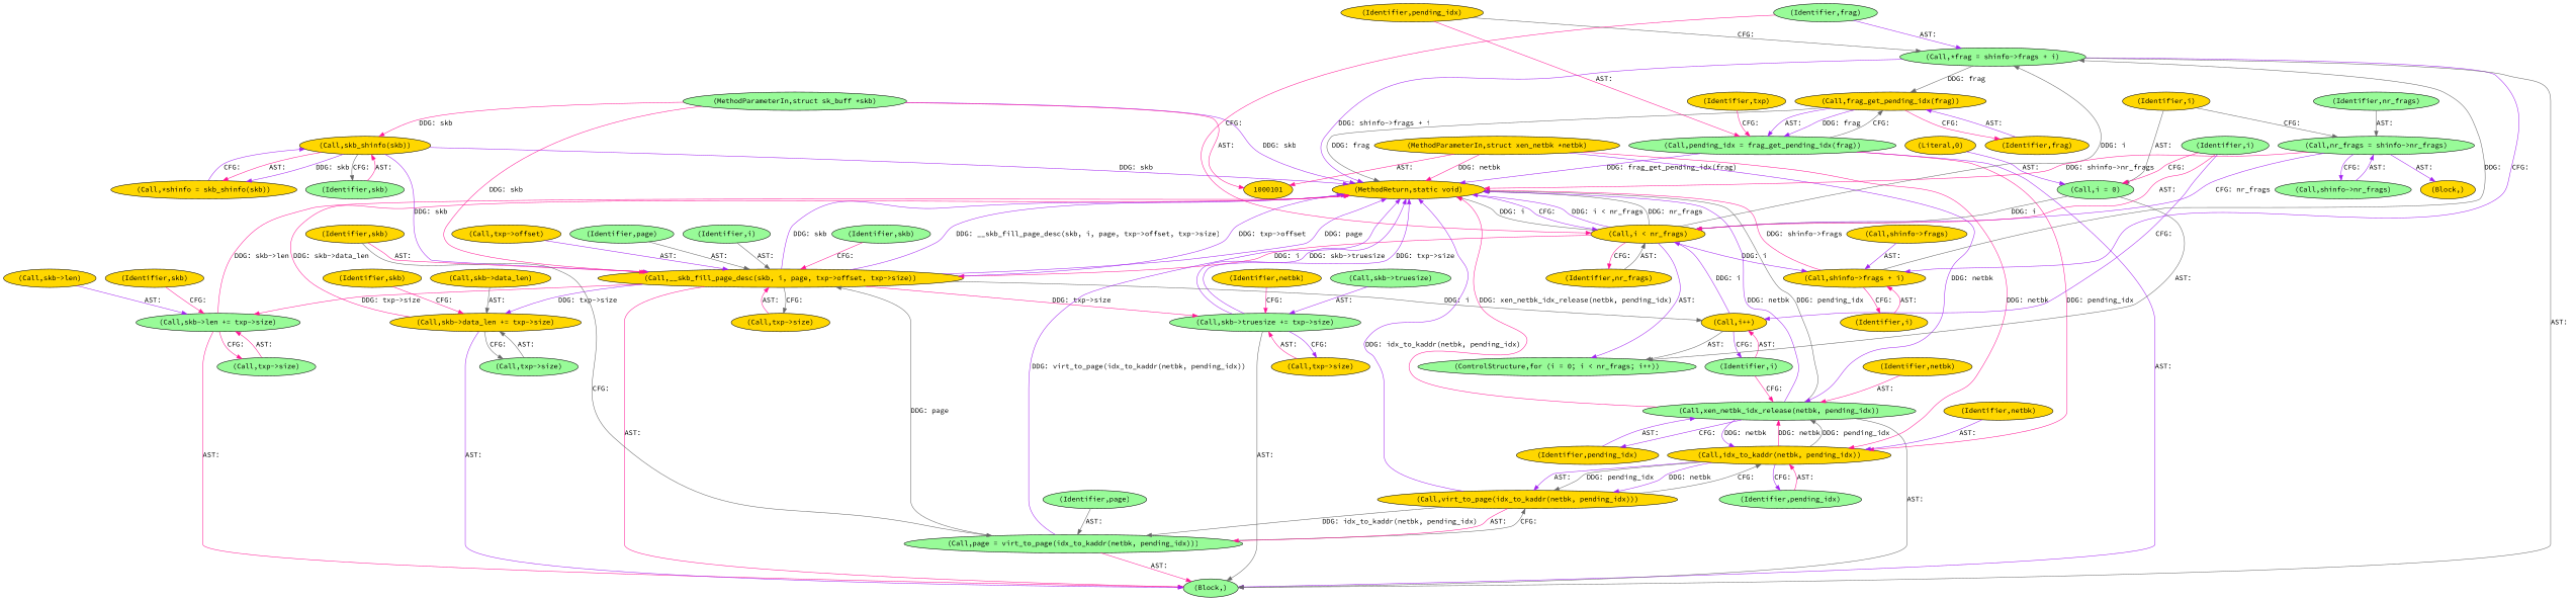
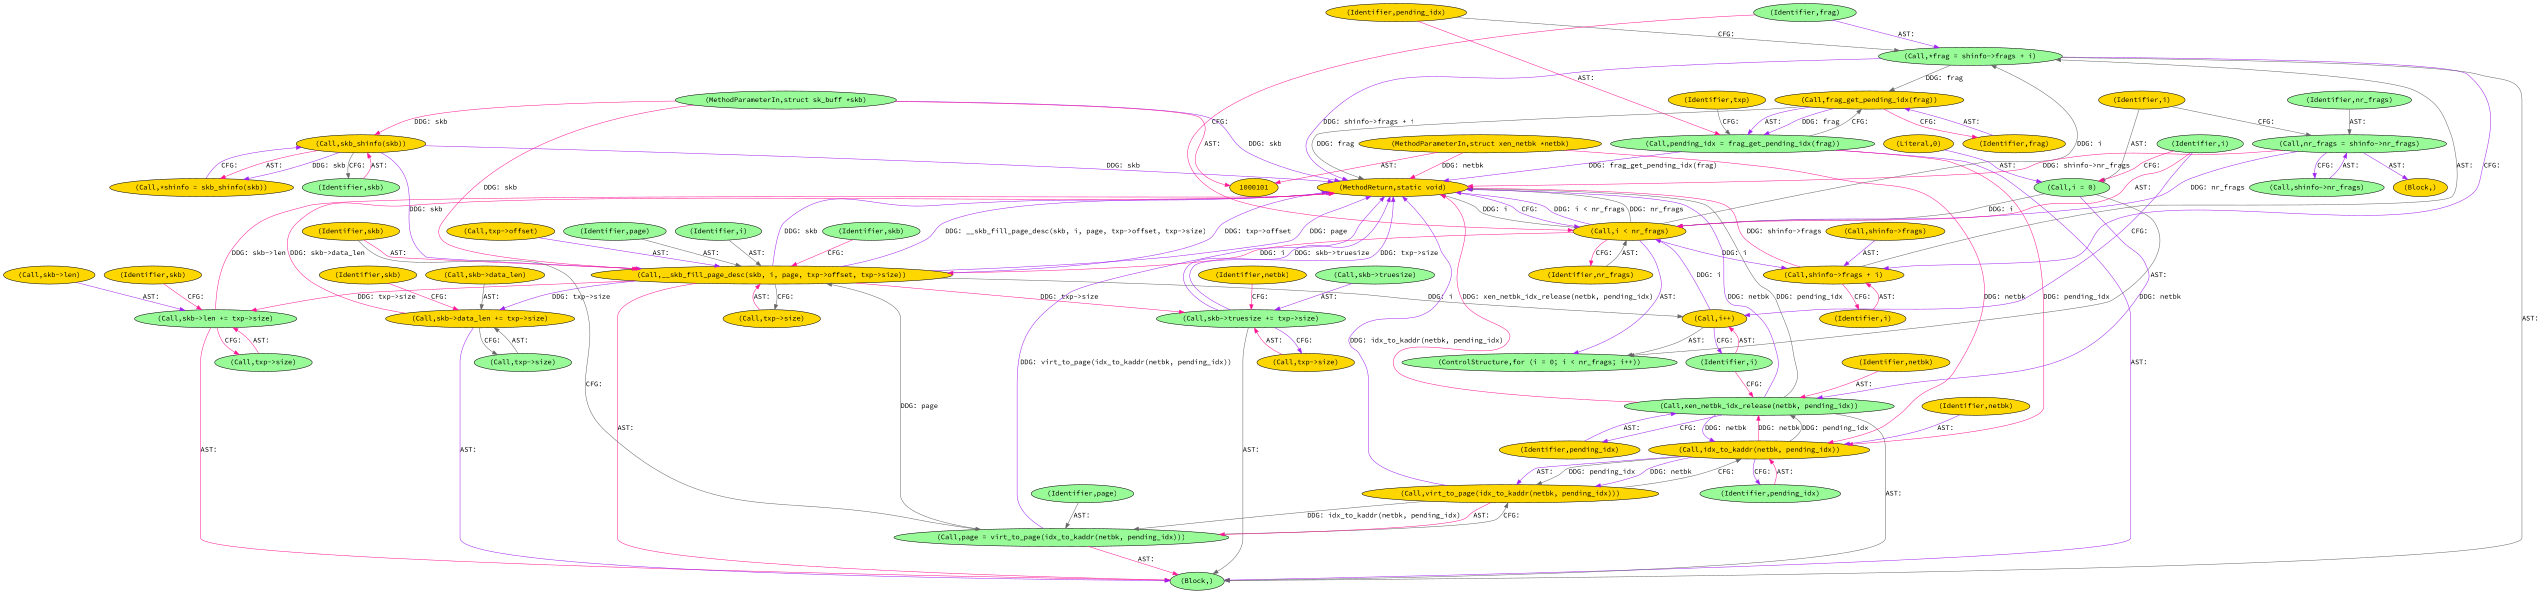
  digraph {
    fontname="Source Code Pro"
    node [fillcolor=gold fontname="Source Code Pro" style=filled]
    edge [color=purple fontname="Source Code Pro"]
    n1 [fillcolor=palegreen label="(Call,*frag = shinfo->frags + i)"]
    n2 [label="(Call,frag_get_pending_idx(frag))"]
    n3 [label="(Call,shinfo->frags + i)"]
    n4 [label="(MethodReturn,static void)"]
    n5 [fillcolor=palegreen label="(Block,)"]
    n6 [fillcolor=palegreen label="(Call,pending_idx = frag_get_pending_idx(frag))"]
    n7 [label="(Identifier,frag)"]
    n8 [label="(Identifier,i)"]
    n9 [label="(Call,i < nr_frags)"]
    n10 [label="(Call,__skb_fill_page_desc(skb, i, page, txp->offset, txp->size))"]
    n11 [fillcolor=palegreen label="(ControlStructure,for (i = 0; i < nr_frags; i++))"]
    n12 [label="(Identifier,nr_frags)"]
    n13 [label="(Call,i++)"]
    n14 [fillcolor=palegreen label="(Call,skb->len += txp->size)"]
    n15 [label="(Call,skb->data_len += txp->size)"]
    n16 [fillcolor=palegreen label="(Call,skb->truesize += txp->size)"]
    n17 [label="(Call,txp->size)"]
    n18 [fillcolor=palegreen label="(Identifier,i)"]
    n19 [fillcolor=palegreen label="(Call,xen_netbk_idx_release(netbk, pending_idx))"]
    n20 [fillcolor=palegreen label="(Call,txp->size)"]
    n21 [fillcolor=palegreen label="(Call,txp->size)"]
    n22 [label="(Call,txp->size)"]
    n23 [label="(Call,skb_shinfo(skb))"]
    n24 [fillcolor=palegreen label="(Identifier,skb)"]
    n25 [label="(Call,*shinfo = skb_shinfo(skb))"]
    n26 [fillcolor=palegreen label="(MethodParameterIn,struct sk_buff *skb)"]
    1000101
    n28 [fillcolor=palegreen label="(Call,page = virt_to_page(idx_to_kaddr(netbk, pending_idx)))"]
    n29 [label="(Call,virt_to_page(idx_to_kaddr(netbk, pending_idx)))"]
    n30 [label="(Call,idx_to_kaddr(netbk, pending_idx))"]
    n31 [fillcolor=palegreen label="(Identifier,pending_idx)"]
    n32 [label="(Identifier,pending_idx)"]
    n33 [label="(MethodParameterIn,struct xen_netbk *netbk)"]
    n34 [fillcolor=palegreen label="(Call,i = 0)"]
    n35 [label="(Literal,0)"]
    n36 [fillcolor=palegreen label="(Call,nr_frags = shinfo->nr_frags)"]
    n37 [fillcolor=palegreen label="(Call,shinfo->nr_frags)"]
    n38 [label="(Block,)"]
    n39 [fillcolor=palegreen label="(Identifier,nr_frags)"]
    n40 [label="(Identifier,i)"]
    n41 [label="(Call,skb->data_len)"]
    n42 [label="(Identifier,netbk)"]
    n43 [fillcolor=palegreen label="(Identifier,i)"]
    n44 [label="(Call,skb->len)"]
    n45 [label="(Identifier,pending_idx)"]
    n46 [fillcolor=palegreen label="(Identifier,skb)"]
    n47 [label="(Identifier,skb)"]
    n48 [label="(Identifier,netbk)"]
    n49 [label="(Call,txp->offset)"]
    n50 [fillcolor=palegreen label="(Identifier,page)"]
    n51 [label="(Identifier,skb)"]
    n52 [label="(Call,shinfo->frags)"]
    n53 [fillcolor=palegreen label="(Identifier,page)"]
    n54 [label="(Identifier,txp)"]
    n55 [fillcolor=palegreen label="(Identifier,i)"]
    n56 [label="(Identifier,netbk)"]
    n57 [label="(Identifier,skb)"]
    n58 [fillcolor=palegreen label="(Identifier,frag)"]
    n59 [fillcolor=palegreen label="(Call,skb->truesize)"]
    n1 -> n2 [color=gray40 label="DDG: frag"]
    n1 -> n3 [label="CFG: "]
    n1 -> n4 [label="DDG: shinfo->frags + i"]
    n1 -> n5 [color=gray40 label="AST: "]
    n2 -> n4 [color=gray40 label="DDG: frag"]
    n2 -> n6 [label="AST: "]
    n2 -> n6 [label="DDG: frag"]
    n2 -> n7 [color=deeppink label="CFG: "]
-   n3 -> n1 [color=gray40 label="DDG: "]
+   n3 -> n1 [color=gray40 label="AST: "]
    n3 -> n4 [color=deeppink label="DDG: shinfo->frags"]
    n3 -> n8 [color=deeppink label="CFG: "]
    n4 -> n9 [label="CFG: "]
    n6 -> n2 [color=gray40 label="CFG: "]
    n6 -> n4 [label="DDG: frag_get_pending_idx(frag)"]
    n6 -> n5 [label="AST: "]
    n6 -> n30 [color=deeppink label="DDG: pending_idx"]
    n7 -> n2 [label="AST: "]
    n8 -> n3 [color=deeppink label="AST: "]
    n9 -> n1 [color=gray40 label="DDG: i"]
    n9 -> n3 [label="DDG: i"]
    n9 -> n4 [label="DDG: i < nr_frags"]
    n9 -> n4 [color=gray40 label="DDG: nr_frags"]
    n9 -> n4 [color=gray40 label="DDG: i"]
    n9 -> n10 [color=deeppink label="DDG: i"]
    n9 -> n11 [label="AST: "]
    n9 -> n12 [color=deeppink label="CFG: "]
    n10 -> n4 [label="DDG: skb"]
    n10 -> n4 [label="DDG: __skb_fill_page_desc(skb, i, page, txp->offset, txp->size)"]
    n10 -> n4 [label="DDG: txp->offset"]
    n10 -> n4 [label="DDG: page"]
    n10 -> n5 [color=deeppink label="AST: "]
    n10 -> n13 [color=gray40 label="DDG: i"]
    n10 -> n14 [color=deeppink label="DDG: txp->size"]
    n10 -> n15 [label="DDG: txp->size"]
    n10 -> n16 [color=deeppink label="DDG: txp->size"]
    n10 -> n17 [color=gray40 label="CFG: "]
    n12 -> n9 [color=gray40 label="AST: "]
    n13 -> n9 [label="DDG: i"]
    n13 -> n11 [color=gray40 label="AST: "]
    n13 -> n18 [label="CFG: "]
    n14 -> n4 [color=deeppink label="DDG: skb->len"]
    n14 -> n5 [color=deeppink label="AST: "]
    n14 -> n20 [color=deeppink label="CFG: "]
    n15 -> n4 [color=deeppink label="DDG: skb->data_len"]
    n15 -> n5 [label="AST: "]
    n15 -> n21 [color=gray40 label="CFG: "]
    n16 -> n4 [label="DDG: txp->size"]
    n16 -> n4 [label="DDG: skb->truesize"]
    n16 -> n5 [color=gray40 label="AST: "]
    n16 -> n22 [label="CFG: "]
    n17 -> n10 [color=deeppink label="AST: "]
    n18 -> n13 [color=deeppink label="AST: "]
    n18 -> n19 [color=deeppink label="CFG: "]
    n19 -> n4 [color=gray40 label="DDG: pending_idx"]
    n19 -> n4 [color=deeppink label="DDG: xen_netbk_idx_release(netbk, pending_idx)"]
    n19 -> n4 [label="DDG: netbk"]
    n19 -> n5 [color=gray40 label="AST: "]
    n19 -> n30 [label="DDG: netbk"]
    n19 -> n32 [label="CFG: "]
    n20 -> n14 [color=deeppink label="AST: "]
    n21 -> n15 [color=gray40 label="AST: "]
    n22 -> n16 [color=deeppink label="AST: "]
    n23 -> n4 [label="DDG: skb"]
    n23 -> n10 [label="DDG: skb"]
    n23 -> n24 [color=gray40 label="CFG: "]
    n23 -> n25 [color=deeppink label="AST: "]
    n23 -> n25 [label="DDG: skb"]
    n24 -> n23 [color=deeppink label="AST: "]
    n25 -> n23 [label="CFG: "]
    n26 -> n4 [label="DDG: skb"]
    n26 -> n10 [color=deeppink label="DDG: skb"]
    n26 -> n23 [color=deeppink label="DDG: skb"]
    n26 -> 1000101 [color=deeppink label="AST: "]
    n28 -> n4 [label="DDG: virt_to_page(idx_to_kaddr(netbk, pending_idx))"]
    n28 -> n5 [color=deeppink label="AST: "]
    n28 -> n10 [color=gray40 label="DDG: page"]
    n28 -> n29 [color=gray40 label="CFG: "]
    n29 -> n4 [label="DDG: idx_to_kaddr(netbk, pending_idx)"]
    n29 -> n28 [color=deeppink label="AST: "]
    n29 -> n28 [color=gray40 label="DDG: idx_to_kaddr(netbk, pending_idx)"]
    n29 -> n30 [color=gray40 label="CFG: "]
    n30 -> n19 [color=deeppink label="DDG: netbk"]
    n30 -> n19 [color=gray40 label="DDG: pending_idx"]
    n30 -> n29 [label="AST: "]
    n30 -> n29 [label="DDG: netbk"]
    n30 -> n29 [color=gray40 label="DDG: pending_idx"]
    n30 -> n31 [label="CFG: "]
    n31 -> n30 [color=deeppink label="AST: "]
    n32 -> n19 [label="AST: "]
    n33 -> n4 [color=deeppink label="DDG: netbk"]
-   n33 -> n19 [label="DDG: netbk"]
+   n34 -> n19 [label="DDG: netbk"]
    n33 -> 1000101 [color=deeppink label="AST: "]
    n33 -> n30 [color=deeppink label="DDG: netbk"]
    n34 -> n9 [color=gray40 label="DDG: i"]
    n34 -> n11 [color=gray40 label="AST: "]
    n35 -> n34 [label="AST: "]
    n36 -> n4 [color=deeppink label="DDG: shinfo->nr_frags"]
-   n36 -> n9 [label="CFG: nr_frags"]
+   n36 -> n9 [label="DDG: nr_frags"]
    n36 -> n37 [label="CFG: "]
    n36 -> n38 [label="AST: "]
    n37 -> n36 [label="AST: "]
    n39 -> n36 [color=gray40 label="AST: "]
    n40 -> n34 [color=gray40 label="AST: "]
    n40 -> n36 [color=gray40 label="CFG: "]
    n41 -> n15 [color=gray40 label="AST: "]
    n42 -> n19 [color=deeppink label="AST: "]
    n43 -> n9 [color=deeppink label="AST: "]
    n43 -> n13 [label="CFG: "]
    n43 -> n34 [color=deeppink label="CFG: "]
    n44 -> n14 [label="AST: "]
    n45 -> n1 [color=gray40 label="CFG: "]
    n45 -> n6 [color=deeppink label="AST: "]
    n46 -> n10 [color=deeppink label="CFG: "]
    n47 -> n10 [color=deeppink label="AST: "]
    n47 -> n28 [color=gray40 label="CFG: "]
    n48 -> n16 [color=deeppink label="CFG: "]
    n49 -> n10 [label="AST: "]
    n50 -> n10 [color=gray40 label="AST: "]
    n51 -> n14 [color=deeppink label="CFG: "]
    n52 -> n3 [label="AST: "]
    n53 -> n28 [color=gray40 label="AST: "]
-   n54 -> n6 [color=deeppink label="CFG: "]
+   n54 -> n6 [color=gray40 label="CFG: "]
    n55 -> n10 [color=gray40 label="AST: "]
    n56 -> n30 [label="AST: "]
    n57 -> n15 [color=deeppink label="CFG: "]
    n58 -> n1 [label="AST: "]
    n58 -> n9 [color=deeppink label="CFG: "]
    n59 -> n16 [label="AST: "]
  }
